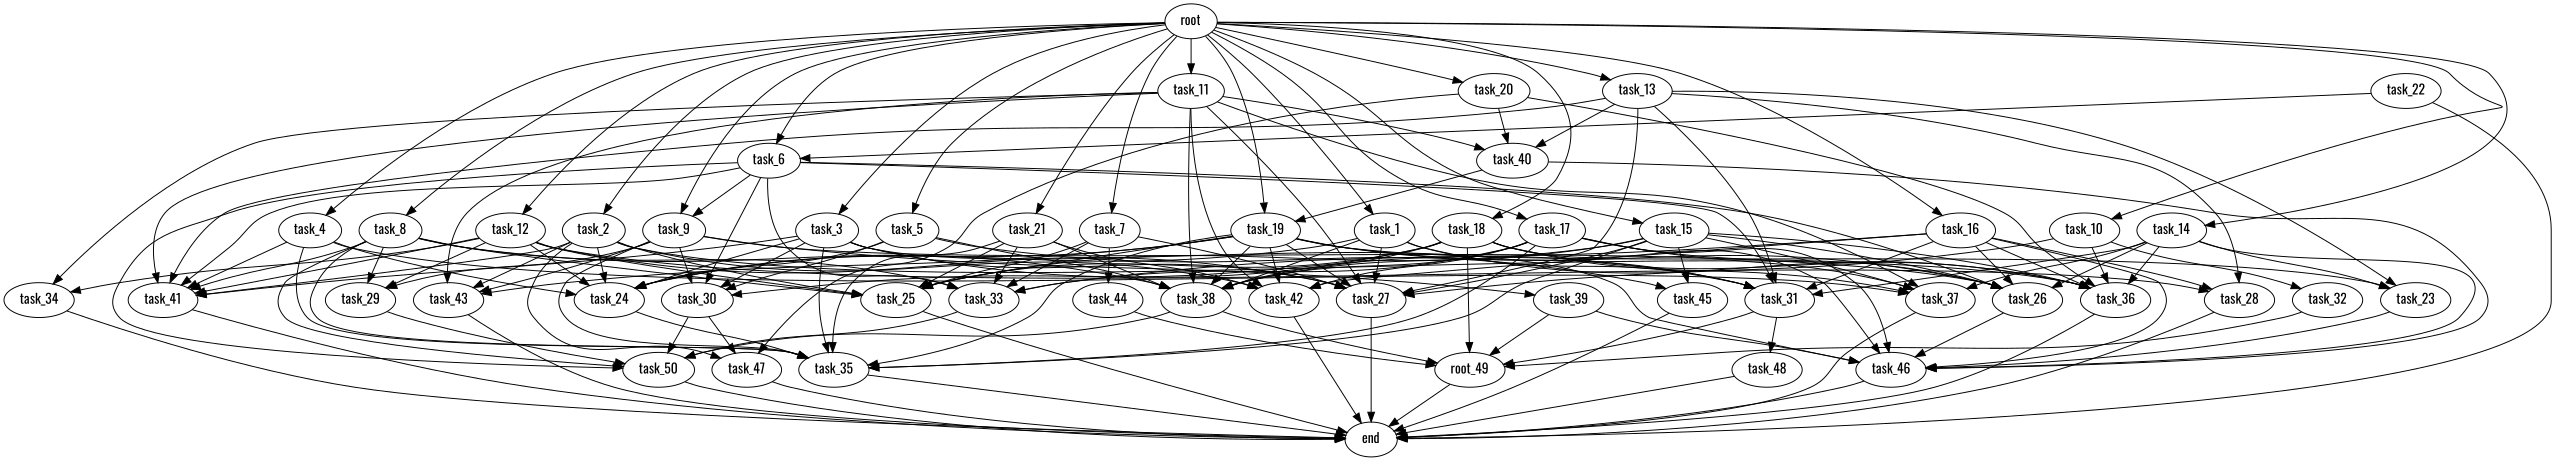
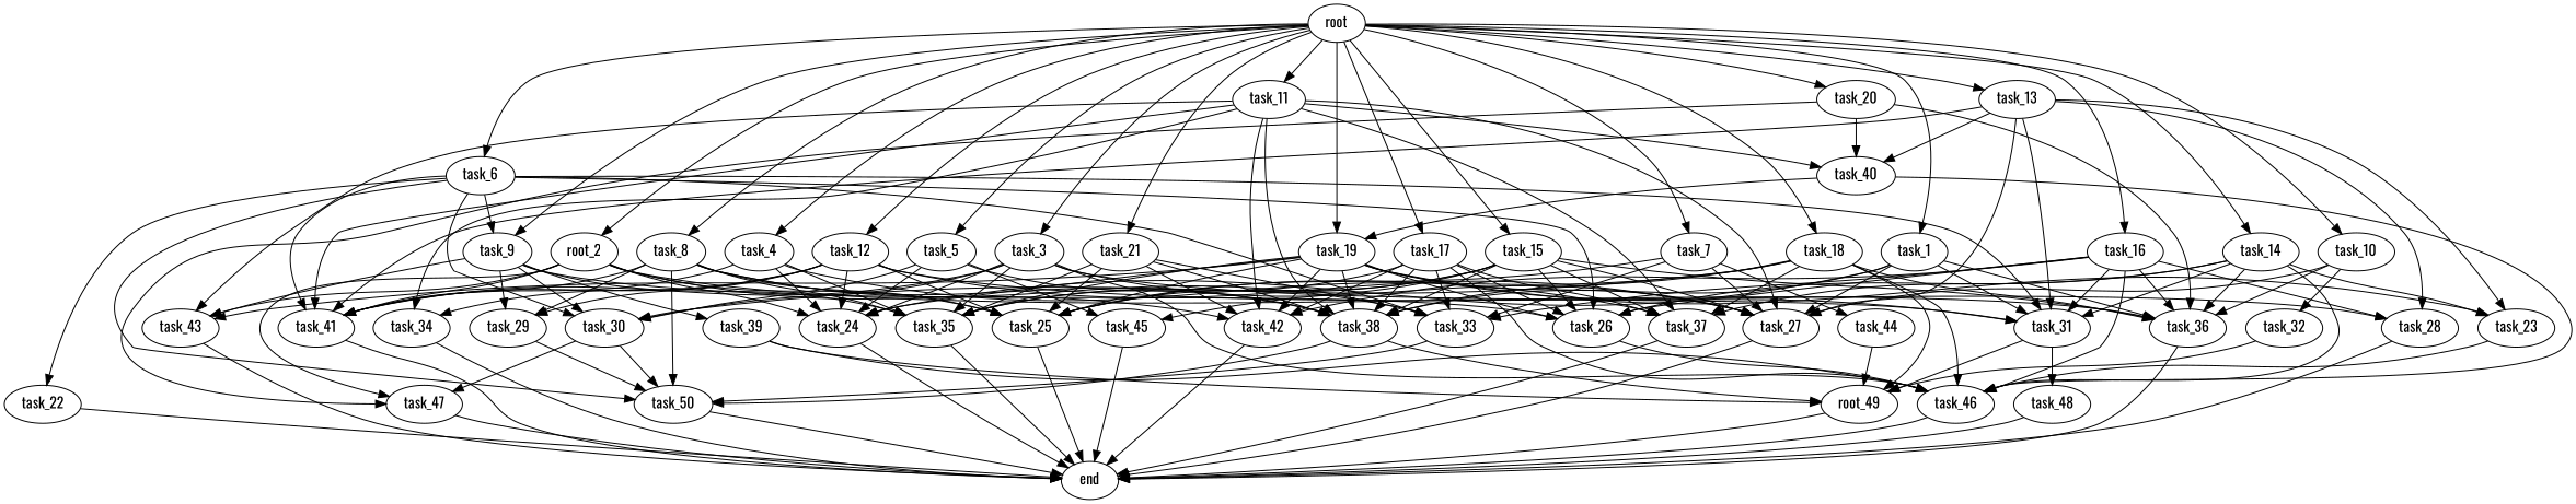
  digraph {
    fontname=Oswald
    node [fontname=Oswald]
    edge [fontname=Oswald]
    root
    task_1
-   task_2
+   task_2 [label=root_2]
    task_3
    task_4
    task_5
    task_6
    task_7
    task_8
    task_9
    task_10
    task_11
    task_12
    task_13
    task_14
    task_15
    task_16
    task_17
    task_18
    task_19
    task_20
    task_21
    task_24
    task_27
    task_31
    task_36
    task_38
    task_25
    task_41
    task_42
    task_43
    task_47
    task_30
    task_35
    task_46
    task_37
    task_45
    task_22
    task_26
    task_33
    task_50
    task_44
    task_29
    task_39
    task_32
    task_34
    task_40
    task_28
    task_23
    n50 [label=root_49]
    end
    task_48
    root -> task_1
    root -> task_2
    root -> task_3
    root -> task_4
    root -> task_5
    root -> task_6
    root -> task_7
    root -> task_8
    root -> task_9
    root -> task_10
    root -> task_11
    root -> task_12
    root -> task_13
    root -> task_14
    root -> task_15
    root -> task_16
    root -> task_17
    root -> task_18
    root -> task_19
    root -> task_20
    root -> task_21
    task_1 -> task_24
    task_1 -> task_27
    task_1 -> task_31
    task_1 -> task_36
    task_1 -> task_38
    task_2 -> task_24
    task_2 -> task_36
    task_2 -> task_25
    task_2 -> task_41
    task_2 -> task_42
    task_2 -> task_43
    task_2 -> task_47
    task_3 -> task_24
    task_3 -> task_27
    task_3 -> task_31
    task_3 -> task_41
    task_3 -> task_30
    task_3 -> task_35
    task_3 -> task_46
    task_4 -> task_24
    task_4 -> task_41
    task_4 -> task_35
    task_4 -> task_37
    task_5 -> task_24
    task_5 -> task_38
    task_5 -> task_30
    task_5 -> task_45
    task_6 -> task_9
    task_6 -> task_31
    task_6 -> task_41
    task_6 -> task_30
-   task_22 -> task_6
+   task_6 -> task_22
    task_6 -> task_26
    task_6 -> task_33
    task_6 -> task_50
    task_7 -> task_27
    task_7 -> task_25
    task_7 -> task_33
    task_7 -> task_44
    task_8 -> task_38
    task_8 -> task_25
    task_8 -> task_41
    task_8 -> task_35
    task_8 -> task_33
    task_8 -> task_50
    task_8 -> task_29
    task_9 -> task_43
    task_9 -> task_30
    task_9 -> task_35
    task_9 -> task_26
    task_9 -> task_29
    task_9 -> task_39
    task_10 -> task_27
    task_10 -> task_36
    task_10 -> task_32
    task_11 -> task_27
    task_11 -> task_38
    task_11 -> task_41
    task_11 -> task_42
    task_11 -> task_43
    task_11 -> task_37
    task_11 -> task_34
    task_11 -> task_40
    task_12 -> task_24
    task_12 -> task_27
    task_12 -> task_25
    task_12 -> task_41
    task_12 -> task_29
    task_12 -> task_34
    task_12 -> task_28
    task_13 -> task_27
    task_13 -> task_31
    task_13 -> task_41
    task_13 -> task_40
    task_13 -> task_28
    task_13 -> task_23
    task_14 -> task_31
    task_14 -> task_36
    task_14 -> task_46
    task_14 -> task_37
    task_14 -> task_26
    task_14 -> task_23
    task_15 -> task_27
    task_15 -> task_36
    task_15 -> task_38
    task_15 -> task_25
    task_15 -> task_35
    task_15 -> task_37
    task_15 -> task_45
    task_15 -> task_26
    task_16 -> task_31
    task_16 -> task_36
    task_16 -> task_42
    task_16 -> task_46
    task_16 -> task_26
    task_16 -> task_33
    task_16 -> task_28
    task_17 -> task_38
    task_17 -> task_42
    task_17 -> task_35
    task_17 -> task_46
    task_17 -> task_37
    task_17 -> task_26
    task_17 -> task_33
    task_18 -> task_36
    task_18 -> task_38
    task_18 -> task_25
    task_18 -> task_30
    task_18 -> task_46
    task_18 -> task_37
    task_18 -> n50
    task_19 -> task_24
    task_19 -> task_27
    task_19 -> task_31
    task_19 -> task_38
    task_19 -> task_25
    task_19 -> task_42
    task_19 -> task_43
    task_19 -> task_35
    task_19 -> task_26
    task_19 -> task_23
    task_20 -> task_36
    task_20 -> task_47
    task_20 -> task_40
    task_21 -> task_38
    task_21 -> task_25
    task_21 -> task_42
    task_21 -> task_35
    task_21 -> task_33
-   task_24 -> task_35
+   task_24 -> end
    task_27 -> end
    task_31 -> n50
    task_31 -> task_48
    task_36 -> end
    task_38 -> task_50
    task_38 -> n50
    task_25 -> end
    task_41 -> end
    task_42 -> end
    task_43 -> end
    task_47 -> end
    task_30 -> task_47
    task_30 -> task_50
    task_35 -> end
    task_46 -> end
    task_37 -> end
    task_45 -> end
    task_22 -> end
    task_26 -> task_46
    task_33 -> task_50
    task_50 -> end
    task_44 -> n50
    task_29 -> task_50
    task_39 -> task_46
    task_39 -> n50
    task_32 -> n50
    task_34 -> end
    task_40 -> task_19
    task_40 -> task_46
    task_28 -> end
    task_23 -> task_46
    n50 -> end
    task_48 -> end
  }
